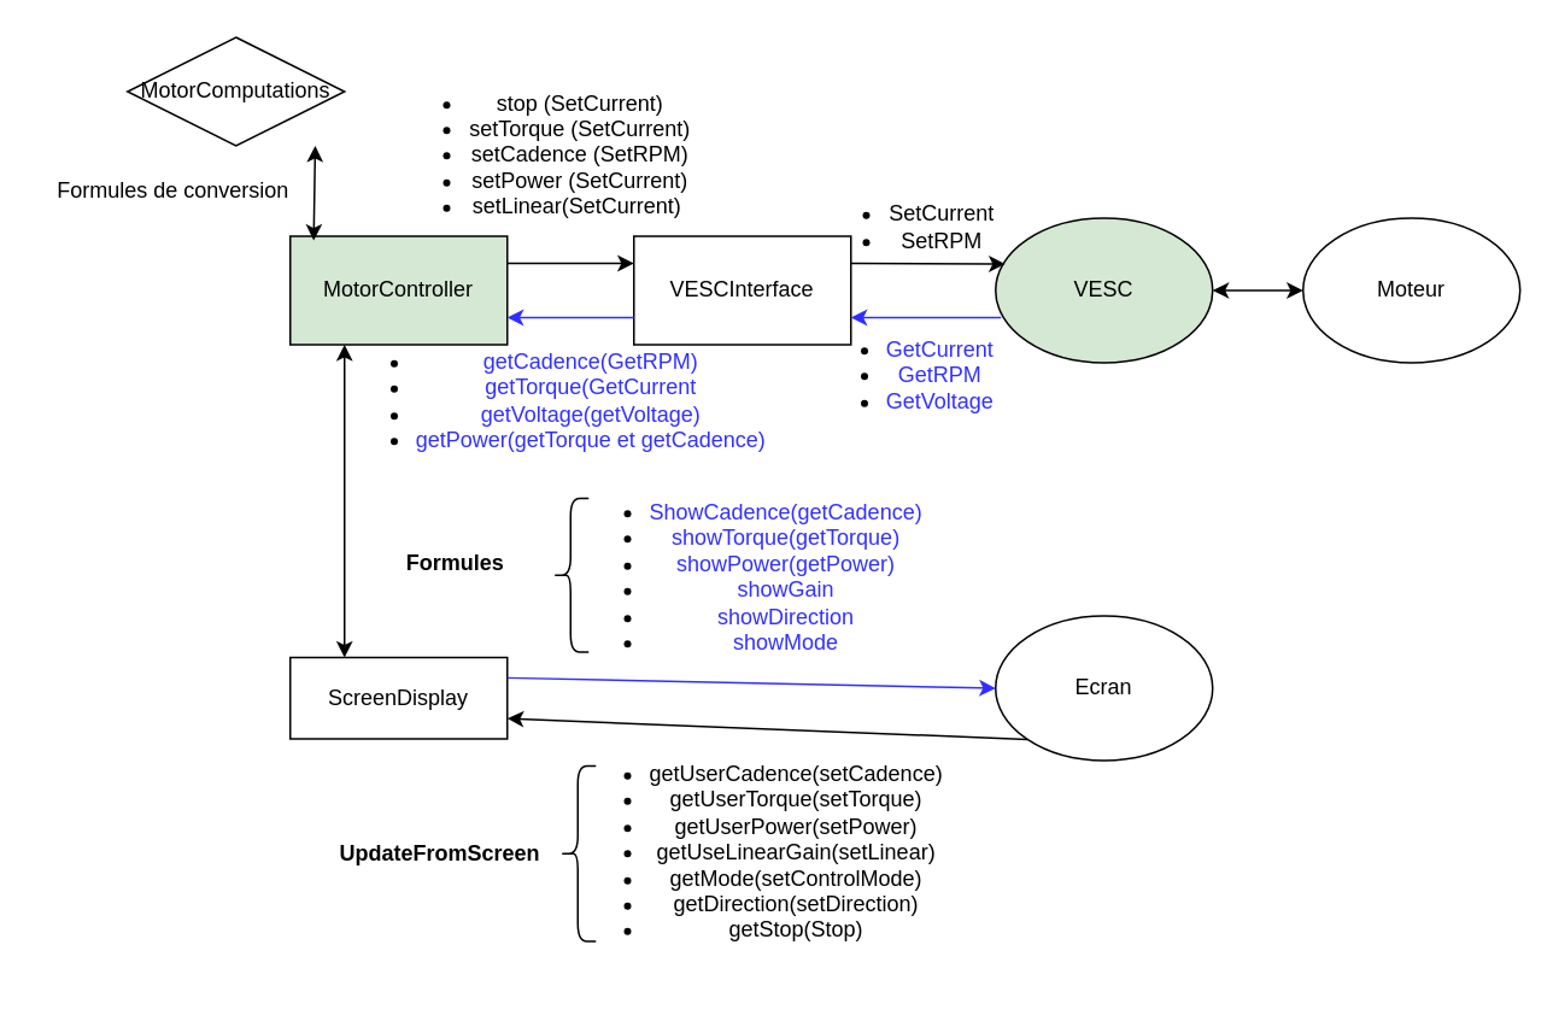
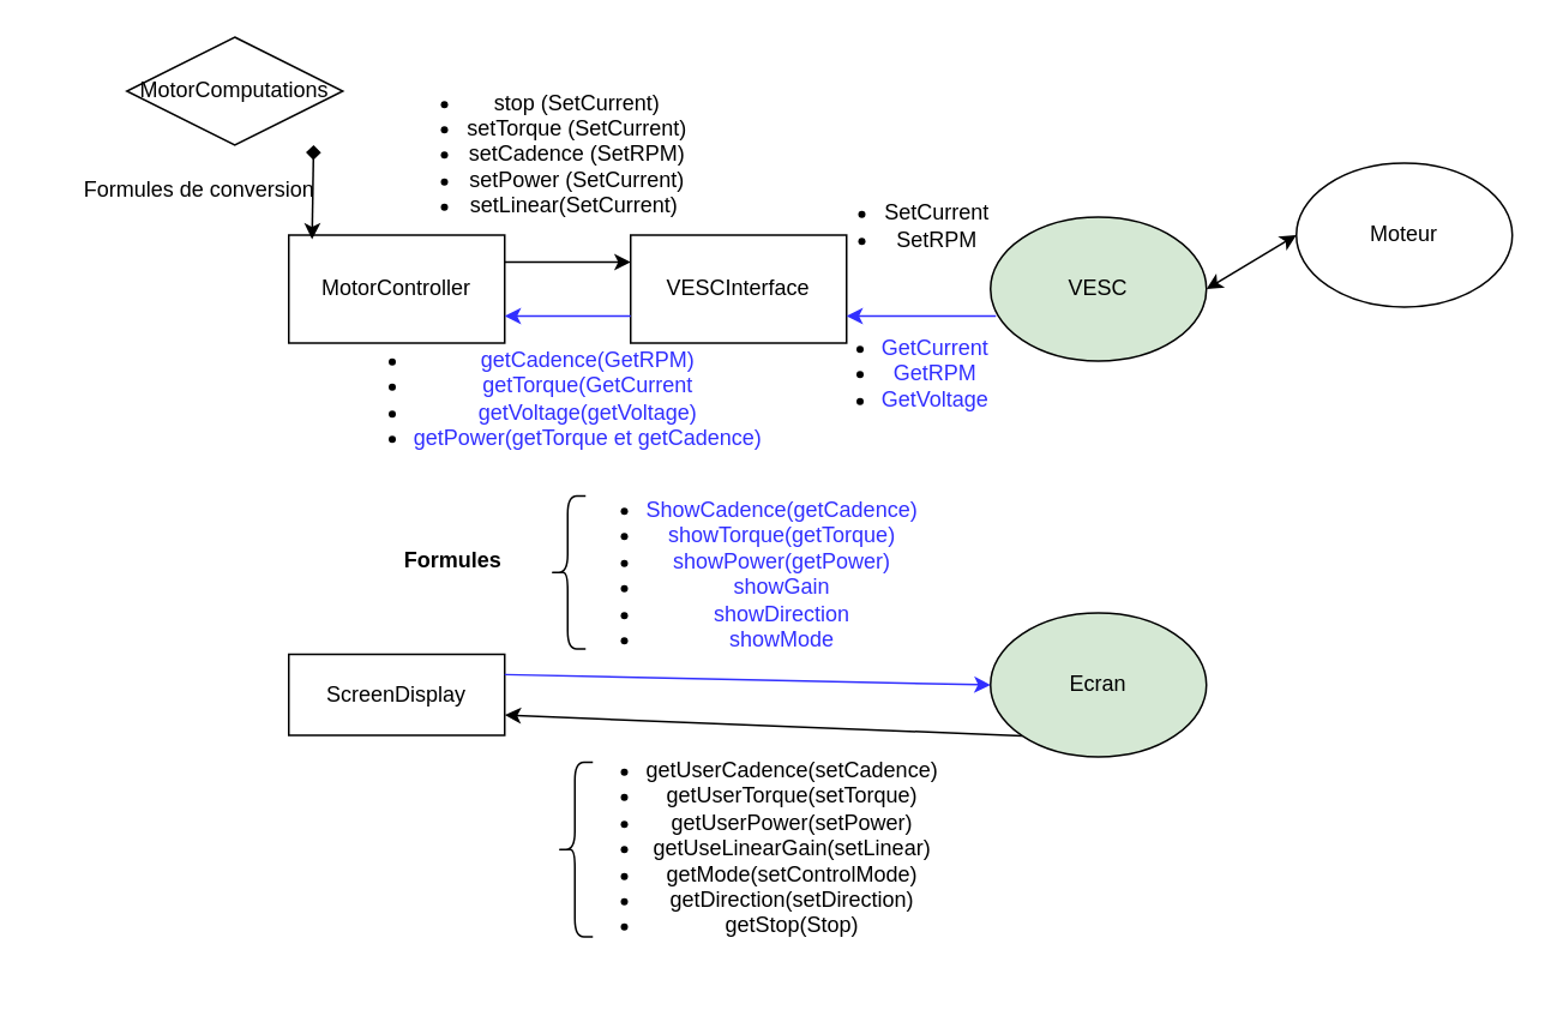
  <mxCell id="0" />
  <mxCell id="1" parent="0" />
  <mxCell id="2" value="VESCInterface" style="rounded=0;whiteSpace=wrap;html=1;" parent="1" vertex="1"><mxGeometry x="350" y="130" width="120" height="60" as="geometry" /></mxCell>
- <mxCell id="3" value="MotorController" style="rounded=0;whiteSpace=wrap;html=1;fillColor=#d5e8d4;" parent="1" vertex="1"><mxGeometry x="160" y="130" width="120" height="60" as="geometry" /></mxCell>
+ <mxCell id="3" value="MotorController" style="rounded=0;whiteSpace=wrap;html=1;" parent="1" vertex="1"><mxGeometry x="160" y="130" width="120" height="60" as="geometry" /></mxCell>
  <mxCell id="4" value="ScreenDisplay" style="rounded=0;whiteSpace=wrap;html=1;" parent="1" vertex="1"><mxGeometry x="160" y="363" width="120" height="45" as="geometry" /></mxCell>
  <mxCell id="5" value="VESC" style="ellipse;whiteSpace=wrap;html=1;fillColor=#d5e8d4;" parent="1" vertex="1"><mxGeometry x="550" y="120" width="120" height="80" as="geometry" /></mxCell>
- <mxCell id="6" value="Moteur" style="ellipse;whiteSpace=wrap;html=1;" parent="1" vertex="1"><mxGeometry x="720" y="120" width="120" height="80" as="geometry" /></mxCell>
- <mxCell id="7" value="Ecran" style="ellipse;whiteSpace=wrap;html=1;" parent="1" vertex="1"><mxGeometry x="550" y="340" width="120" height="80" as="geometry" /></mxCell>
+ <mxCell id="6" value="Moteur" style="ellipse;whiteSpace=wrap;html=1;" parent="1" vertex="1"><mxGeometry x="720" y="90" width="120" height="80" as="geometry" /></mxCell>
+ <mxCell id="7" value="Ecran" style="ellipse;whiteSpace=wrap;html=1;fillColor=#d5e8d4;" parent="1" vertex="1"><mxGeometry x="550" y="340" width="120" height="80" as="geometry" /></mxCell>
  <mxCell id="8" value="" style="endArrow=classic;html=1;rounded=0;entryX=1;entryY=0.75;entryDx=0;entryDy=0;fillColor=#dae8fc;strokeColor=#312FFF;" parent="1" target="2" edge="1"><mxGeometry width="50" height="50" relative="1" as="geometry"><mxPoint x="553" y="175" as="sourcePoint" /><mxPoint x="490" y="230" as="targetPoint" /></mxGeometry></mxCell>
- <mxCell id="9" value="" style="endArrow=classic;html=1;rounded=0;exitX=1;exitY=0.25;exitDx=0;exitDy=0;entryX=0.044;entryY=0.317;entryDx=0;entryDy=0;entryPerimeter=0;" parent="1" source="2" target="5" edge="1"><mxGeometry width="50" height="50" relative="1" as="geometry"><mxPoint x="440" y="280" as="sourcePoint" /><mxPoint x="490" y="230" as="targetPoint" /></mxGeometry></mxCell>
  <mxCell id="10" value="&lt;ul&gt;&lt;li&gt;SetCurrent&lt;/li&gt;&lt;li&gt;SetRPM&lt;/li&gt;&lt;/ul&gt;" style="text;html=1;align=center;verticalAlign=middle;resizable=0;points=[];autosize=1;strokeColor=none;fillColor=none;" parent="1" vertex="1"><mxGeometry x="440" y="90" width="120" height="70" as="geometry" /></mxCell>
  <mxCell id="11" value="&lt;ul&gt;&lt;li&gt;&lt;font style=&quot;color: rgb(49, 47, 255);&quot;&gt;GetCurrent&lt;/font&gt;&lt;/li&gt;&lt;li&gt;&lt;font style=&quot;color: rgb(49, 47, 255);&quot;&gt;GetRPM&lt;/font&gt;&lt;/li&gt;&lt;li&gt;&lt;font style=&quot;color: rgb(49, 47, 255);&quot;&gt;GetVoltage&lt;/font&gt;&lt;/li&gt;&lt;/ul&gt;" style="text;html=1;align=center;verticalAlign=middle;resizable=0;points=[];autosize=1;strokeColor=none;fillColor=none;" parent="1" vertex="1"><mxGeometry x="440" y="167" width="117" height="79" as="geometry" /></mxCell>
  <mxCell id="12" value="" style="endArrow=classic;html=1;rounded=0;exitX=1;exitY=0.25;exitDx=0;exitDy=0;entryX=0;entryY=0.25;entryDx=0;entryDy=0;" parent="1" source="3" target="2" edge="1"><mxGeometry width="50" height="50" relative="1" as="geometry"><mxPoint x="440" y="280" as="sourcePoint" /><mxPoint x="490" y="230" as="targetPoint" /></mxGeometry></mxCell>
  <mxCell id="13" value="" style="endArrow=classic;html=1;rounded=0;fillColor=#dae8fc;strokeColor=#312FFF;entryX=1;entryY=0.75;entryDx=0;entryDy=0;exitX=0;exitY=0.75;exitDx=0;exitDy=0;" parent="1" source="2" target="3" edge="1"><mxGeometry width="50" height="50" relative="1" as="geometry"><mxPoint x="440" y="280" as="sourcePoint" /><mxPoint x="490" y="230" as="targetPoint" /></mxGeometry></mxCell>
  <mxCell id="14" value="&lt;ul&gt;&lt;li&gt;stop (SetCurrent)&lt;/li&gt;&lt;li&gt;setTorque (SetCurrent)&lt;/li&gt;&lt;li&gt;setCadence (SetRPM)&lt;/li&gt;&lt;li&gt;setPower (SetCurrent)&lt;/li&gt;&lt;li&gt;setLinear(SetCurrent)&amp;nbsp;&lt;/li&gt;&lt;/ul&gt;" style="text;html=1;align=center;verticalAlign=middle;resizable=0;points=[];autosize=1;strokeColor=none;fillColor=none;" parent="1" vertex="1"><mxGeometry x="205" y="30" width="190" height="110" as="geometry" /></mxCell>
  <mxCell id="15" value="&lt;ul&gt;&lt;li&gt;&lt;font style=&quot;color: rgb(49, 47, 255);&quot;&gt;getCadence(GetRPM)&lt;/font&gt;&lt;/li&gt;&lt;li&gt;&lt;font style=&quot;color: rgb(49, 47, 255);&quot;&gt;getTorque(GetCurrent&lt;/font&gt;&lt;/li&gt;&lt;li&gt;&lt;font style=&quot;color: rgb(49, 47, 255);&quot;&gt;getVoltage(getVoltage)&lt;/font&gt;&lt;/li&gt;&lt;li&gt;&lt;font style=&quot;color: rgb(49, 47, 255);&quot;&gt;getPower(getTorque et getCadence)&lt;/font&gt;&lt;/li&gt;&lt;/ul&gt;" style="text;html=1;align=center;verticalAlign=middle;resizable=0;points=[];autosize=1;strokeColor=none;fillColor=none;" parent="1" vertex="1"><mxGeometry x="180" y="174" width="251" height="94" as="geometry" /></mxCell>
  <mxCell id="16" value="" style="endArrow=classic;startArrow=classic;html=1;rounded=0;exitX=1;exitY=0.5;exitDx=0;exitDy=0;entryX=0;entryY=0.5;entryDx=0;entryDy=0;" parent="1" source="5" target="6" edge="1"><mxGeometry width="50" height="50" relative="1" as="geometry"><mxPoint x="460" y="190" as="sourcePoint" /><mxPoint x="510" y="140" as="targetPoint" /></mxGeometry></mxCell>
  <mxCell id="17" value="" style="endArrow=classic;html=1;rounded=0;exitX=1;exitY=0.25;exitDx=0;exitDy=0;entryX=0;entryY=0.5;entryDx=0;entryDy=0;fontColor=#312FFF;strokeColor=#312FFF;" parent="1" source="4" target="7" edge="1"><mxGeometry width="50" height="50" relative="1" as="geometry"><mxPoint x="280" y="350" as="sourcePoint" /><mxPoint x="560" y="355" as="targetPoint" /></mxGeometry></mxCell>
- <mxCell id="18" value="" style="endArrow=classic;startArrow=classic;html=1;rounded=0;exitX=0.25;exitY=0;exitDx=0;exitDy=0;entryX=0.25;entryY=1;entryDx=0;entryDy=0;" parent="1" source="4" target="3" edge="1"><mxGeometry width="50" height="50" relative="1" as="geometry"><mxPoint x="460" y="190" as="sourcePoint" /><mxPoint x="510" y="140" as="targetPoint" /></mxGeometry></mxCell>
  <mxCell id="19" value="" style="endArrow=classic;html=1;rounded=0;fillColor=#f5f5f5;strokeColor=#000000;exitX=0;exitY=1;exitDx=0;exitDy=0;entryX=1;entryY=0.75;entryDx=0;entryDy=0;fontColor=#000000;" parent="1" source="7" target="4" edge="1"><mxGeometry width="50" height="50" relative="1" as="geometry"><mxPoint x="460" y="360" as="sourcePoint" /><mxPoint x="510" y="310" as="targetPoint" /></mxGeometry></mxCell>
  <mxCell id="20" value="MotorComputations" style="rhombus;whiteSpace=wrap;html=1;" parent="1" vertex="1"><mxGeometry x="70" y="20" width="120" height="60" as="geometry" /></mxCell>
- <mxCell id="21" value="" style="endArrow=classic;startArrow=classic;html=1;rounded=0;entryX=0.865;entryY=0.999;entryDx=0;entryDy=0;exitX=0.108;exitY=0.04;exitDx=0;exitDy=0;exitPerimeter=0;entryPerimeter=0;" parent="1" source="3" target="20" edge="1"><mxGeometry width="50" height="50" relative="1" as="geometry"><mxPoint x="105" y="170" as="sourcePoint" /><mxPoint x="155" y="120" as="targetPoint" /></mxGeometry></mxCell>
- <mxCell id="22" value="Formules de conversion" style="text;html=1;align=center;verticalAlign=middle;resizable=0;points=[];autosize=1;strokeColor=none;fillColor=none;" parent="1" vertex="1"><mxGeometry x="20" y="90" width="150" height="30" as="geometry" /></mxCell>
+ <mxCell id="21" value="" style="endArrow=diamond;startArrow=classic;html=1;rounded=0;entryX=0.865;entryY=0.999;entryDx=0;entryDy=0;exitX=0.108;exitY=0.04;exitDx=0;exitDy=0;exitPerimeter=0;entryPerimeter=0;" parent="1" source="3" target="20" edge="1"><mxGeometry width="50" height="50" relative="1" as="geometry"><mxPoint x="105" y="170" as="sourcePoint" /><mxPoint x="155" y="120" as="targetPoint" /></mxGeometry></mxCell>
+ <mxCell id="22" value="Formules de conversion" style="text;html=1;align=center;verticalAlign=middle;resizable=0;points=[];autosize=1;strokeColor=none;fillColor=none;" parent="1" vertex="1"><mxGeometry x="35" y="90" width="150" height="30" as="geometry" /></mxCell>
  <mxCell id="23" value="&lt;ul style=&quot;forced-color-adjust: none; color: rgb(0, 0, 0); font-family: Helvetica; font-size: 12px; font-style: normal; font-variant-ligatures: normal; font-variant-caps: normal; font-weight: 400; letter-spacing: normal; orphans: 2; text-align: center; text-indent: 0px; text-transform: none; widows: 2; word-spacing: 0px; -webkit-text-stroke-width: 0px; white-space: nowrap; text-decoration-thickness: initial; text-decoration-style: initial; text-decoration-color: initial;&quot;&gt;&lt;li style=&quot;forced-color-adjust: none;&quot;&gt;&lt;font style=&quot;forced-color-adjust: none; color: light-dark(rgb(49, 47, 255), rgb(172, 170, 255));&quot; data-mx-given-colors=&quot;{&amp;quot;color&amp;quot;:&amp;quot;rgb(49, 47, 255)&amp;quot;}&quot;&gt;ShowCadence(getCadence)&lt;/font&gt;&lt;/li&gt;&lt;li style=&quot;forced-color-adjust: none;&quot;&gt;&lt;font style=&quot;forced-color-adjust: none; color: light-dark(rgb(49, 47, 255), rgb(172, 170, 255));&quot; data-mx-given-colors=&quot;{&amp;quot;color&amp;quot;:&amp;quot;rgb(49, 47, 255)&amp;quot;}&quot;&gt;showTorque(getTorque)&lt;/font&gt;&lt;/li&gt;&lt;li style=&quot;forced-color-adjust: none;&quot;&gt;&lt;font style=&quot;forced-color-adjust: none; color: light-dark(rgb(49, 47, 255), rgb(172, 170, 255));&quot; data-mx-given-colors=&quot;{&amp;quot;color&amp;quot;:&amp;quot;rgb(49, 47, 255)&amp;quot;}&quot;&gt;showPower(getPower)&lt;/font&gt;&lt;/li&gt;&lt;li style=&quot;forced-color-adjust: none;&quot;&gt;&lt;font style=&quot;forced-color-adjust: none; color: light-dark(rgb(49, 47, 255), rgb(172, 170, 255));&quot; data-mx-given-colors=&quot;{&amp;quot;color&amp;quot;:&amp;quot;rgb(49, 47, 255)&amp;quot;}&quot;&gt;showGain&lt;/font&gt;&lt;/li&gt;&lt;li style=&quot;forced-color-adjust: none;&quot;&gt;&lt;font style=&quot;forced-color-adjust: none; color: light-dark(rgb(49, 47, 255), rgb(172, 170, 255));&quot; data-mx-given-colors=&quot;{&amp;quot;color&amp;quot;:&amp;quot;rgb(49, 47, 255)&amp;quot;}&quot;&gt;showDirection&lt;/font&gt;&lt;/li&gt;&lt;li style=&quot;forced-color-adjust: none;&quot;&gt;&lt;font style=&quot;forced-color-adjust: none; color: light-dark(rgb(49, 47, 255), rgb(172, 170, 255));&quot; data-mx-given-colors=&quot;{&amp;quot;color&amp;quot;:&amp;quot;rgb(49, 47, 255)&amp;quot;}&quot;&gt;showMode&lt;/font&gt;&lt;/li&gt;&lt;/ul&gt;" style="text;whiteSpace=wrap;html=1;labelBackgroundColor=default;" vertex="1" parent="1"><mxGeometry x="317.002" y="256.996" width="219" height="132" as="geometry" /></mxCell>
  <mxCell id="24" value="&lt;ul style=&quot;forced-color-adjust: none; color: rgb(0, 0, 0); font-family: Helvetica; font-size: 12px; font-style: normal; font-variant-ligatures: normal; font-variant-caps: normal; font-weight: 400; letter-spacing: normal; orphans: 2; text-align: center; text-indent: 0px; text-transform: none; widows: 2; word-spacing: 0px; -webkit-text-stroke-width: 0px; white-space: nowrap; text-decoration-thickness: initial; text-decoration-style: initial; text-decoration-color: initial;&quot;&gt;&lt;li style=&quot;forced-color-adjust: none;&quot;&gt;&lt;font style=&quot;forced-color-adjust: none; color: light-dark(rgb(0, 0, 0), rgb(237, 237, 237));&quot; data-mx-given-colors=&quot;{&amp;quot;color&amp;quot;:&amp;quot;rgb(0, 0, 0)&amp;quot;}&quot;&gt;getUserCadence(setCadence)&lt;/font&gt;&lt;/li&gt;&lt;li style=&quot;forced-color-adjust: none;&quot;&gt;&lt;font style=&quot;forced-color-adjust: none; color: light-dark(rgb(0, 0, 0), rgb(237, 237, 237));&quot; data-mx-given-colors=&quot;{&amp;quot;color&amp;quot;:&amp;quot;rgb(0, 0, 0)&amp;quot;}&quot;&gt;getUserTorque(setTorque)&lt;/font&gt;&lt;/li&gt;&lt;li style=&quot;forced-color-adjust: none;&quot;&gt;&lt;font style=&quot;forced-color-adjust: none; color: light-dark(rgb(0, 0, 0), rgb(237, 237, 237));&quot; data-mx-given-colors=&quot;{&amp;quot;color&amp;quot;:&amp;quot;rgb(0, 0, 0)&amp;quot;}&quot;&gt;getUserPower(setPower)&lt;/font&gt;&lt;/li&gt;&lt;li style=&quot;forced-color-adjust: none;&quot;&gt;&lt;font style=&quot;forced-color-adjust: none; color: light-dark(rgb(0, 0, 0), rgb(237, 237, 237));&quot; data-mx-given-colors=&quot;{&amp;quot;color&amp;quot;:&amp;quot;rgb(0, 0, 0)&amp;quot;}&quot;&gt;getUseLinearGain(setLinear)&lt;/font&gt;&lt;/li&gt;&lt;li style=&quot;forced-color-adjust: none;&quot;&gt;&lt;font style=&quot;forced-color-adjust: none; color: light-dark(rgb(0, 0, 0), rgb(237, 237, 237));&quot; data-mx-given-colors=&quot;{&amp;quot;color&amp;quot;:&amp;quot;rgb(0, 0, 0)&amp;quot;}&quot;&gt;getMode(setControlMode)&lt;/font&gt;&lt;/li&gt;&lt;li style=&quot;forced-color-adjust: none;&quot;&gt;&lt;font style=&quot;forced-color-adjust: none; color: light-dark(rgb(0, 0, 0), rgb(237, 237, 237));&quot; data-mx-given-colors=&quot;{&amp;quot;color&amp;quot;:&amp;quot;rgb(0, 0, 0)&amp;quot;}&quot;&gt;getDirection(setDirection)&lt;/font&gt;&lt;/li&gt;&lt;li style=&quot;forced-color-adjust: none;&quot;&gt;&lt;font style=&quot;forced-color-adjust: none; color: light-dark(rgb(0, 0, 0), rgb(237, 237, 237));&quot; data-mx-given-colors=&quot;{&amp;quot;color&amp;quot;:&amp;quot;rgb(0, 0, 0)&amp;quot;}&quot;&gt;getStop(Stop)&lt;/font&gt;&lt;/li&gt;&lt;/ul&gt;" style="text;whiteSpace=wrap;html=1;labelBackgroundColor=default;" vertex="1" parent="1"><mxGeometry x="317.002" y="401.999" width="230" height="147" as="geometry" /></mxCell>
  <mxCell id="25" value="" style="shape=curlyBracket;whiteSpace=wrap;html=1;rounded=1;labelPosition=left;verticalLabelPosition=middle;align=right;verticalAlign=middle;" vertex="1" parent="1"><mxGeometry x="305" y="275" width="20" height="85" as="geometry" /></mxCell>
  <mxCell id="26" value="&lt;b&gt;Formules&lt;/b&gt;" style="text;html=1;align=center;verticalAlign=middle;resizable=0;points=[];autosize=1;strokeColor=none;fillColor=none;" vertex="1" parent="1"><mxGeometry x="201" y="298" width="99" height="26" as="geometry" /></mxCell>
  <mxCell id="27" value="" style="shape=curlyBracket;whiteSpace=wrap;html=1;rounded=1;labelPosition=left;verticalLabelPosition=middle;align=right;verticalAlign=middle;" vertex="1" parent="1"><mxGeometry x="309" y="423" width="20" height="97" as="geometry" /></mxCell>
- <mxCell id="28" value="&lt;b&gt;UpdateFromScreen&lt;/b&gt;" style="text;html=1;align=center;verticalAlign=middle;whiteSpace=wrap;rounded=0;" vertex="1" parent="1"><mxGeometry x="213" y="456.5" width="60" height="30" as="geometry" /></mxCell>
